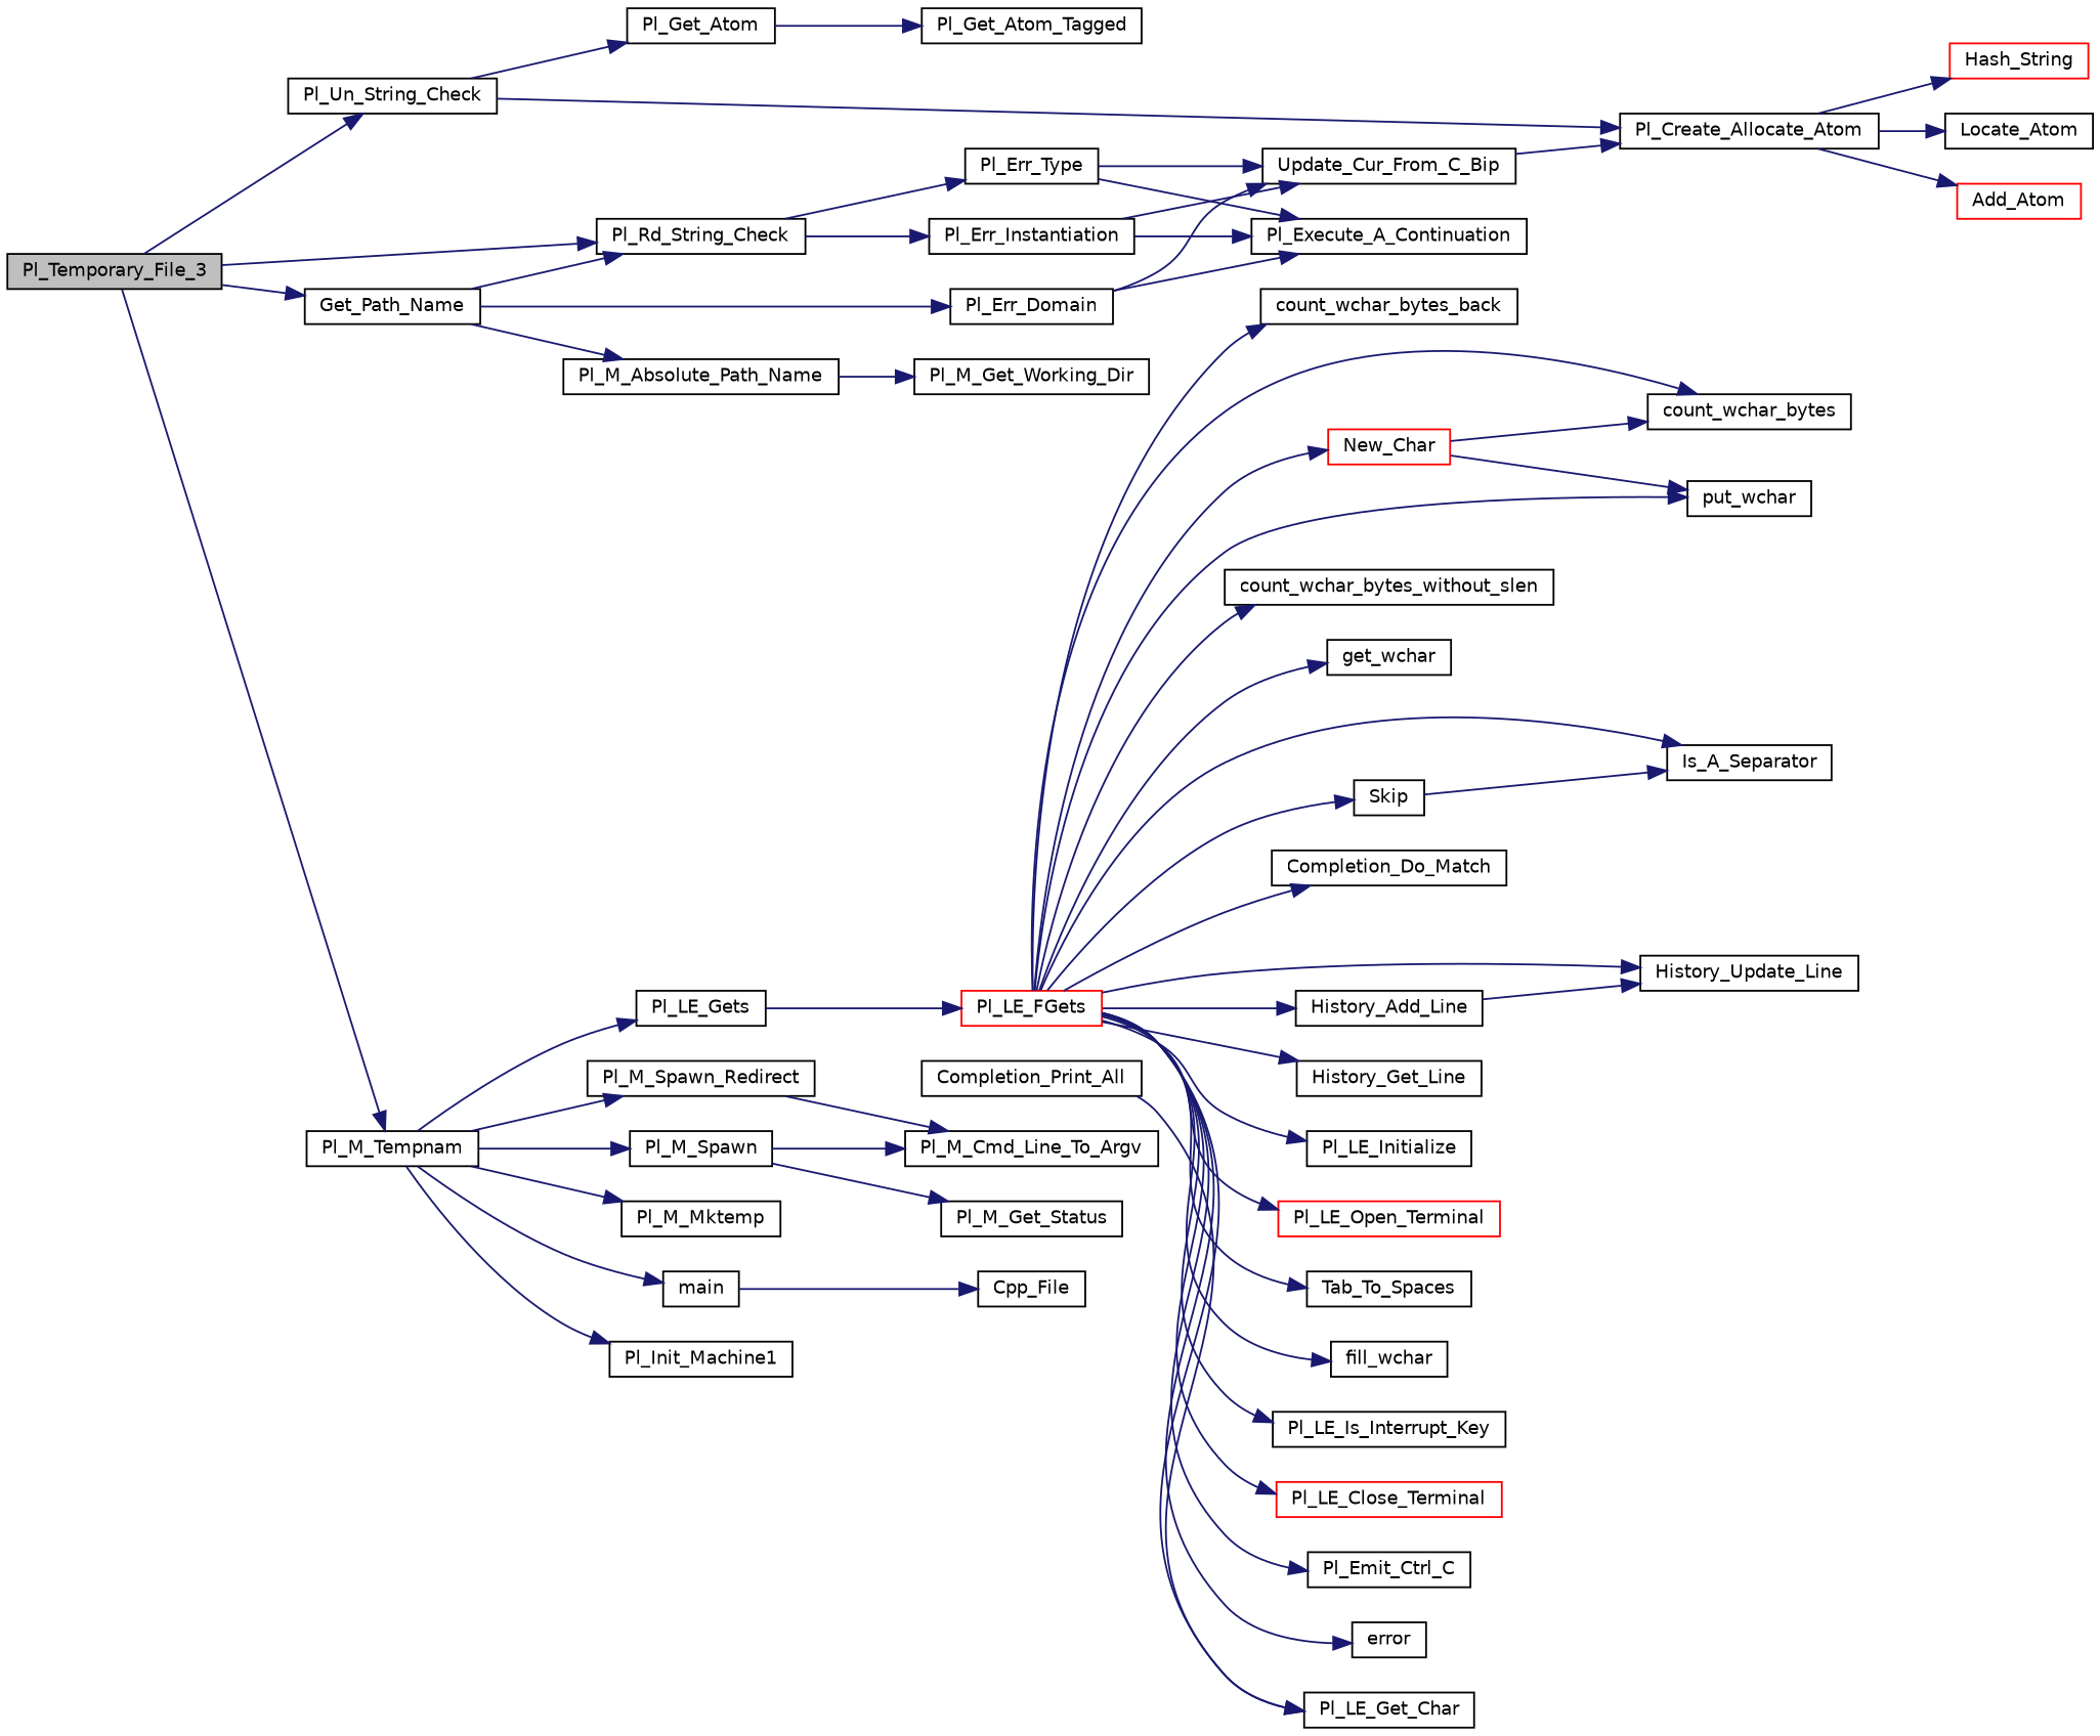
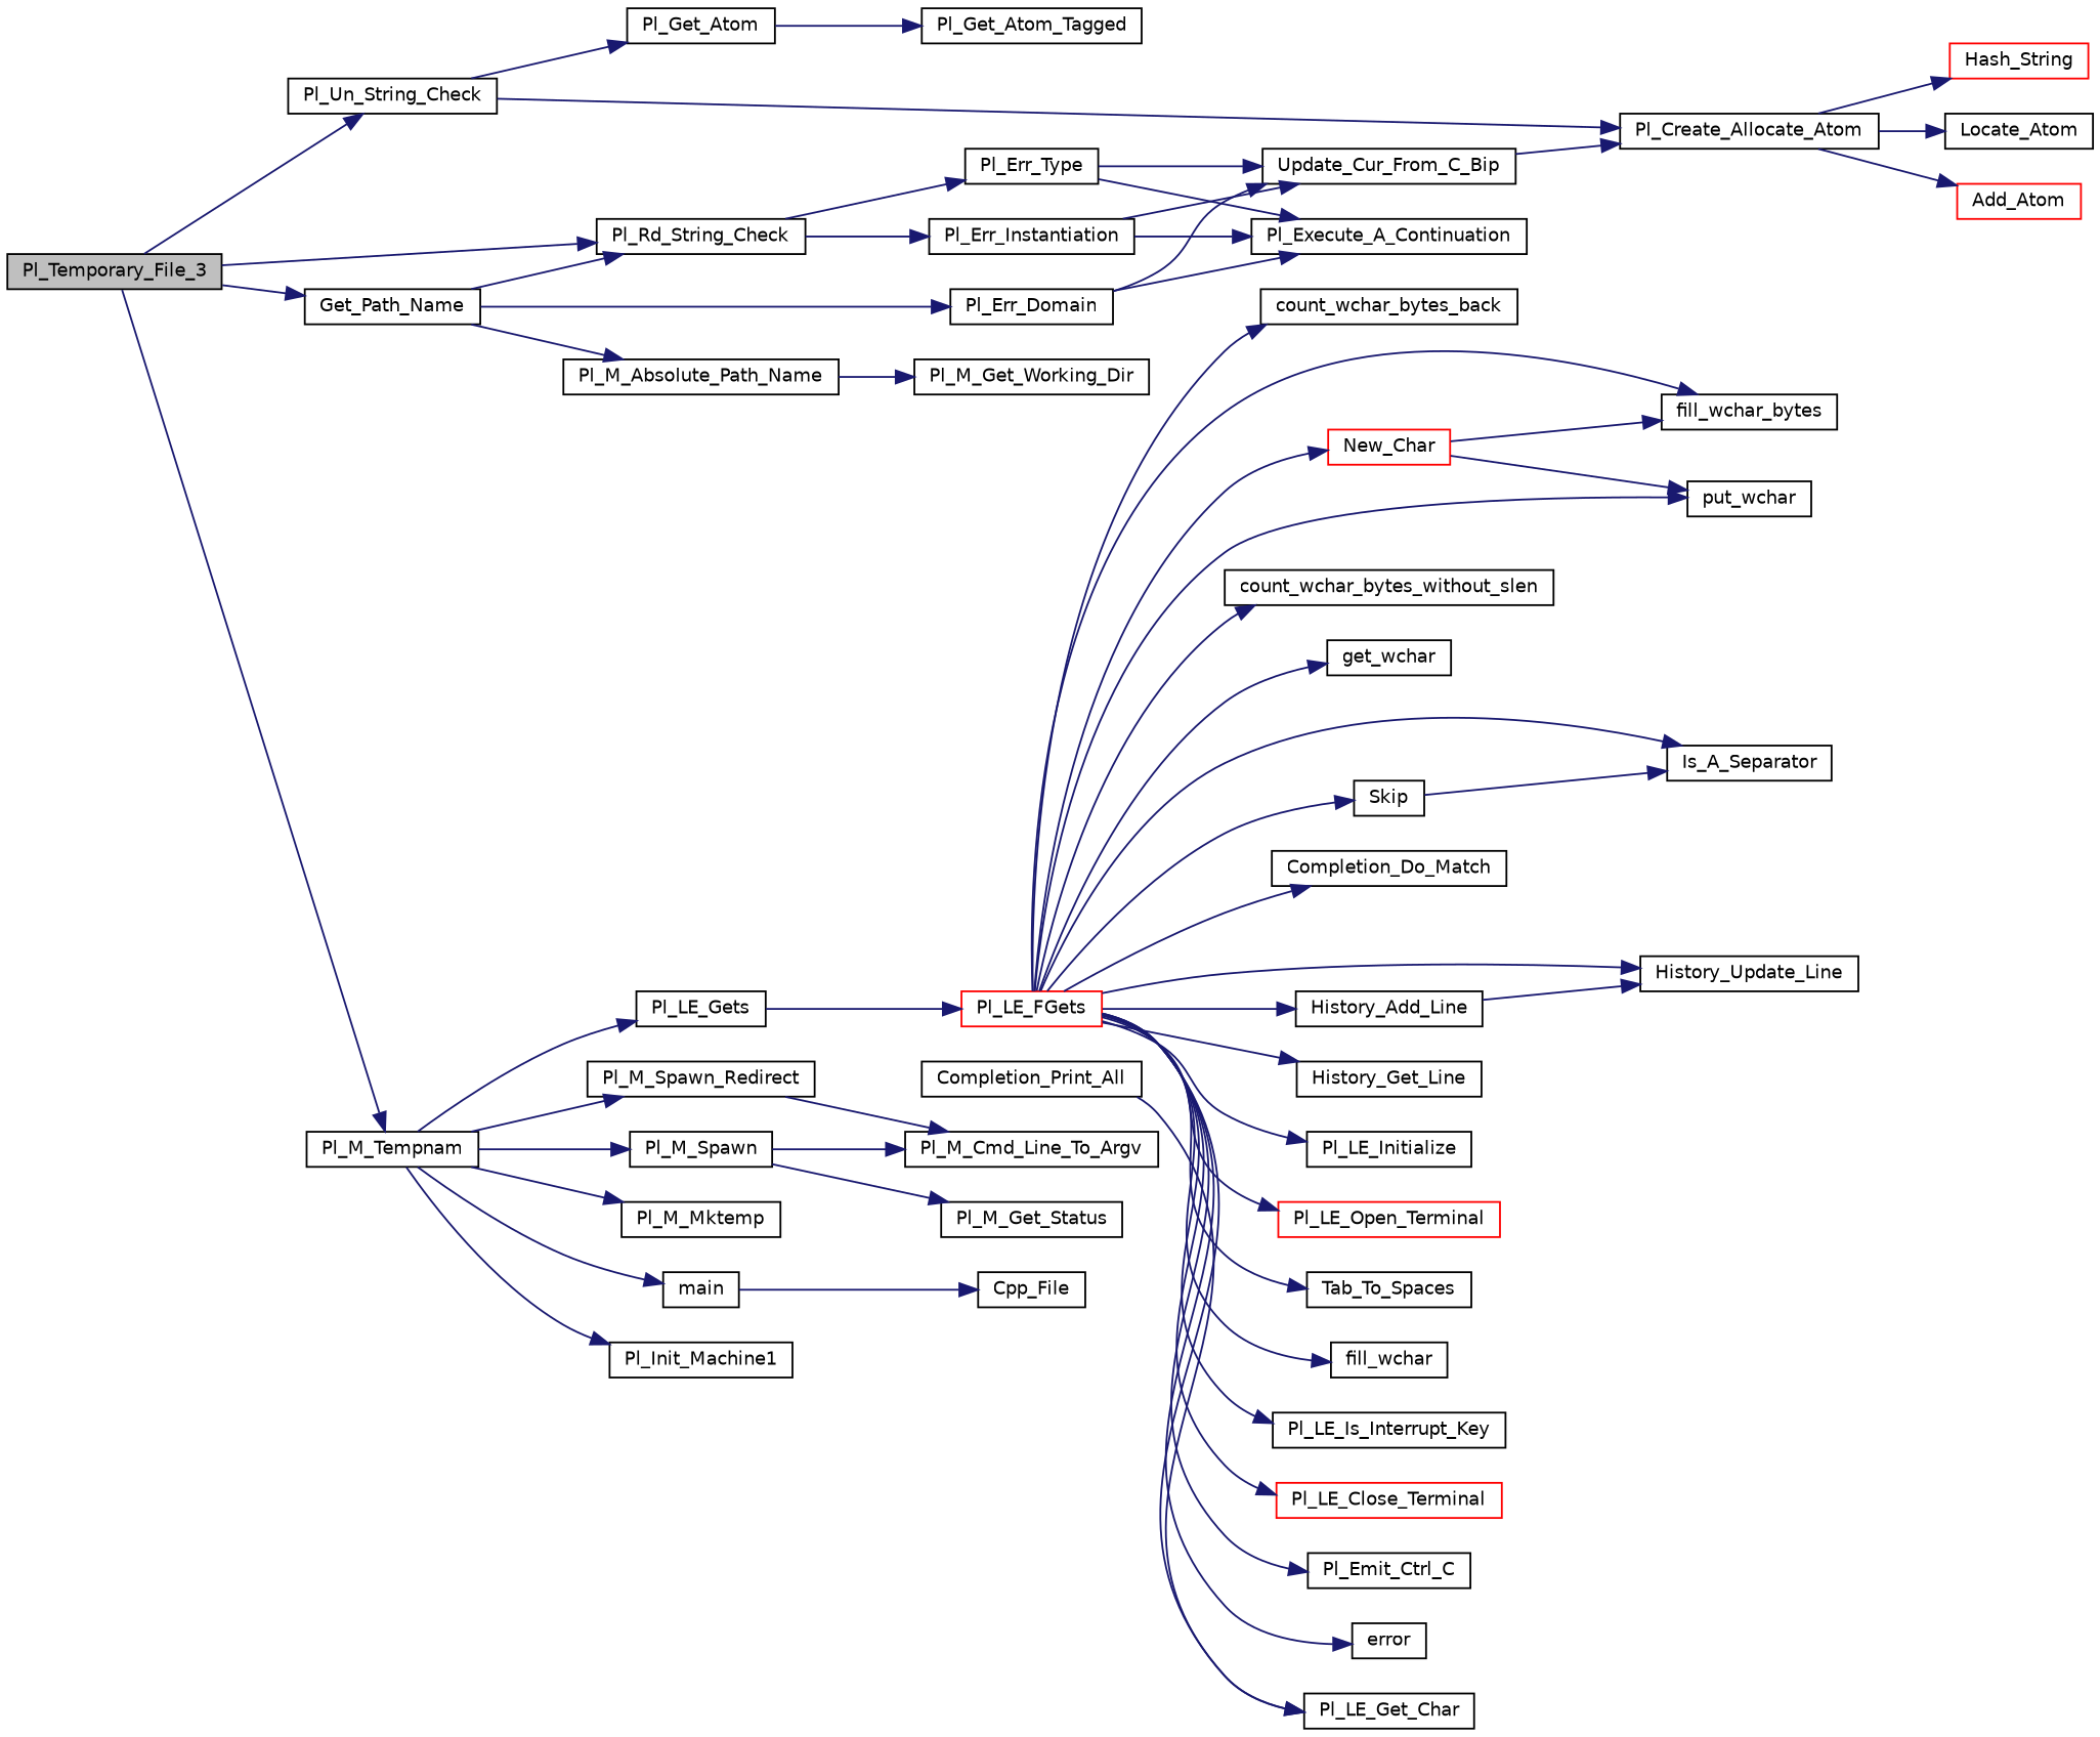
  digraph {
    rankdir=LR
    node [color=black fillcolor=white fontname=Helvetica fontsize=10 shape=record style=filled]
    edge [color=midnightblue fontname=Helvetica fontsize=10 labelfontname=Helvetica labelfontsize=10 style=solid]
    n1 [fillcolor=grey75 fontcolor=black height=0.2 label=Pl_Temporary_File_3 width=0.4]
    n2 [height=0.2 label=Pl_Rd_String_Check width=0.4]
    n3 [height=0.2 label=Get_Path_Name width=0.4]
    n4 [height=0.2 label=Pl_M_Tempnam width=0.4]
    n5 [height=0.2 label=Pl_Un_String_Check width=0.4]
    n6 [height=0.2 label=Pl_Err_Instantiation width=0.4]
    n7 [height=0.2 label=Pl_Err_Type width=0.4]
    n8 [height=0.2 label=Pl_M_Absolute_Path_Name width=0.4]
    n9 [height=0.2 label=Pl_Err_Domain width=0.4]
    n10 [height=0.2 label=Pl_M_Mktemp width=0.4]
    n11 [height=0.2 label=main width=0.4]
    n12 [height=0.2 label=Pl_Init_Machine1 width=0.4]
    n13 [height=0.2 label=Pl_LE_Gets width=0.4]
    n14 [height=0.2 label=Pl_M_Spawn_Redirect width=0.4]
    n15 [height=0.2 label=Pl_M_Spawn width=0.4]
    n16 [height=0.2 label=Pl_Create_Allocate_Atom width=0.4]
    n17 [height=0.2 label=Pl_Get_Atom width=0.4]
    n18 [height=0.2 label=Update_Cur_From_C_Bip width=0.4]
    n19 [height=0.2 label=Pl_Execute_A_Continuation width=0.4]
    n20 [color=red height=0.2 label=Hash_String width=0.4]
    n21 [height=0.2 label=Locate_Atom width=0.4]
    n22 [color=red height=0.2 label=Add_Atom width=0.4]
    n23 [height=0.2 label=Pl_M_Get_Working_Dir width=0.4]
    n24 [height=0.2 label=Cpp_File width=0.4]
    n25 [color=red height=0.2 label=Pl_LE_FGets width=0.4]
    n26 [height=0.2 label=Pl_M_Cmd_Line_To_Argv width=0.4]
    n27 [height=0.2 label=Pl_M_Get_Status width=0.4]
    n28 [height=0.2 label=Pl_LE_Initialize width=0.4]
    n29 [color=red height=0.2 label=Pl_LE_Open_Terminal width=0.4]
    n30 [height=0.2 label=Pl_LE_Get_Char width=0.4]
    n31 [height=0.2 label=Tab_To_Spaces width=0.4]
    n32 [height=0.2 label=fill_wchar width=0.4]
    n33 [height=0.2 label=Pl_LE_Is_Interrupt_Key width=0.4]
    n34 [color=red height=0.2 label=Pl_LE_Close_Terminal width=0.4]
    n35 [height=0.2 label=Pl_Emit_Ctrl_C width=0.4]
    n36 [height=0.2 label=error width=0.4]
    n37 [height=0.2 label=count_wchar_bytes_back width=0.4]
-   n38 [height=0.2 label=count_wchar_bytes width=0.4]
+   n38 [height=0.2 label=fill_wchar_bytes width=0.4]
    n39 [height=0.2 label=count_wchar_bytes_without_slen width=0.4]
    n40 [height=0.2 label=get_wchar width=0.4]
    n41 [color=red height=0.2 label=New_Char width=0.4]
    n42 [height=0.2 label=put_wchar width=0.4]
    n43 [height=0.2 label=Skip width=0.4]
    n44 [height=0.2 label=Is_A_Separator width=0.4]
    n45 [height=0.2 label=Completion_Do_Match width=0.4]
    n46 [height=0.2 label=History_Add_Line width=0.4]
    n47 [height=0.2 label=History_Update_Line width=0.4]
    n48 [height=0.2 label=History_Get_Line width=0.4]
    n49 [height=0.2 label=Completion_Print_All width=0.4]
    n50 [height=0.2 label=Pl_Get_Atom_Tagged width=0.4]
    n1 -> n2
    n1 -> n3
    n1 -> n4
    n1 -> n5
    n2 -> n6
    n2 -> n7
    n3 -> n2
    n3 -> n8
    n3 -> n9
    n4 -> n10
    n4 -> n11
    n4 -> n12
    n4 -> n13
    n4 -> n14
    n4 -> n15
    n5 -> n16
    n5 -> n17
    n6 -> n18
    n6 -> n19
    n7 -> n18
    n7 -> n19
    n8 -> n23
    n9 -> n18
    n9 -> n19
    n11 -> n24
    n13 -> n25
    n14 -> n26
    n15 -> n26
    n15 -> n27
    n16 -> n20
    n16 -> n21
    n16 -> n22
    n17 -> n50
    n18 -> n16
    n25 -> n28
    n25 -> n29
    n25 -> n30
    n25 -> n31
    n25 -> n32
    n25 -> n33
    n25 -> n34
    n25 -> n35
    n25 -> n36
    n25 -> n37
    n25 -> n38
    n25 -> n39
    n25 -> n40
    n25 -> n41
    n25 -> n42
    n25 -> n43
    n25 -> n44
    n25 -> n45
    n25 -> n46
    n25 -> n47
    n25 -> n48
    n41 -> n38
    n41 -> n42
    n43 -> n44
    n46 -> n47
    n49 -> n30
  }
